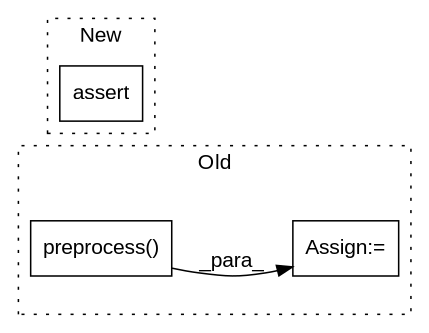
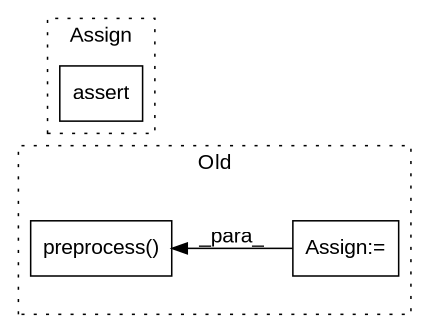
  digraph {
    rankdir=LR
    fontname="Liberation Sans"
    node [shape=box fontname="Liberation Sans"]
    n1 [a=75 l="15,1" label="preprocess()" s="3145,3174"]
    n2 [a=68 l=3 label="Assign:=" s=3142]
    n3 [a=65 l=7 label=assert s=3614]
    subgraph cluster_1 {
      label=Old
      style=dotted
      n1
      n2
    }
    subgraph cluster_2 {
-     label=New
+     label=Assign
      style=dotted
      n3
    }
-   n1 -> n2 [label=_para_ fontname="Liberation Sans"]
+   n2 -> n1 [label=_para_ fontname="Liberation Sans"]
  }
